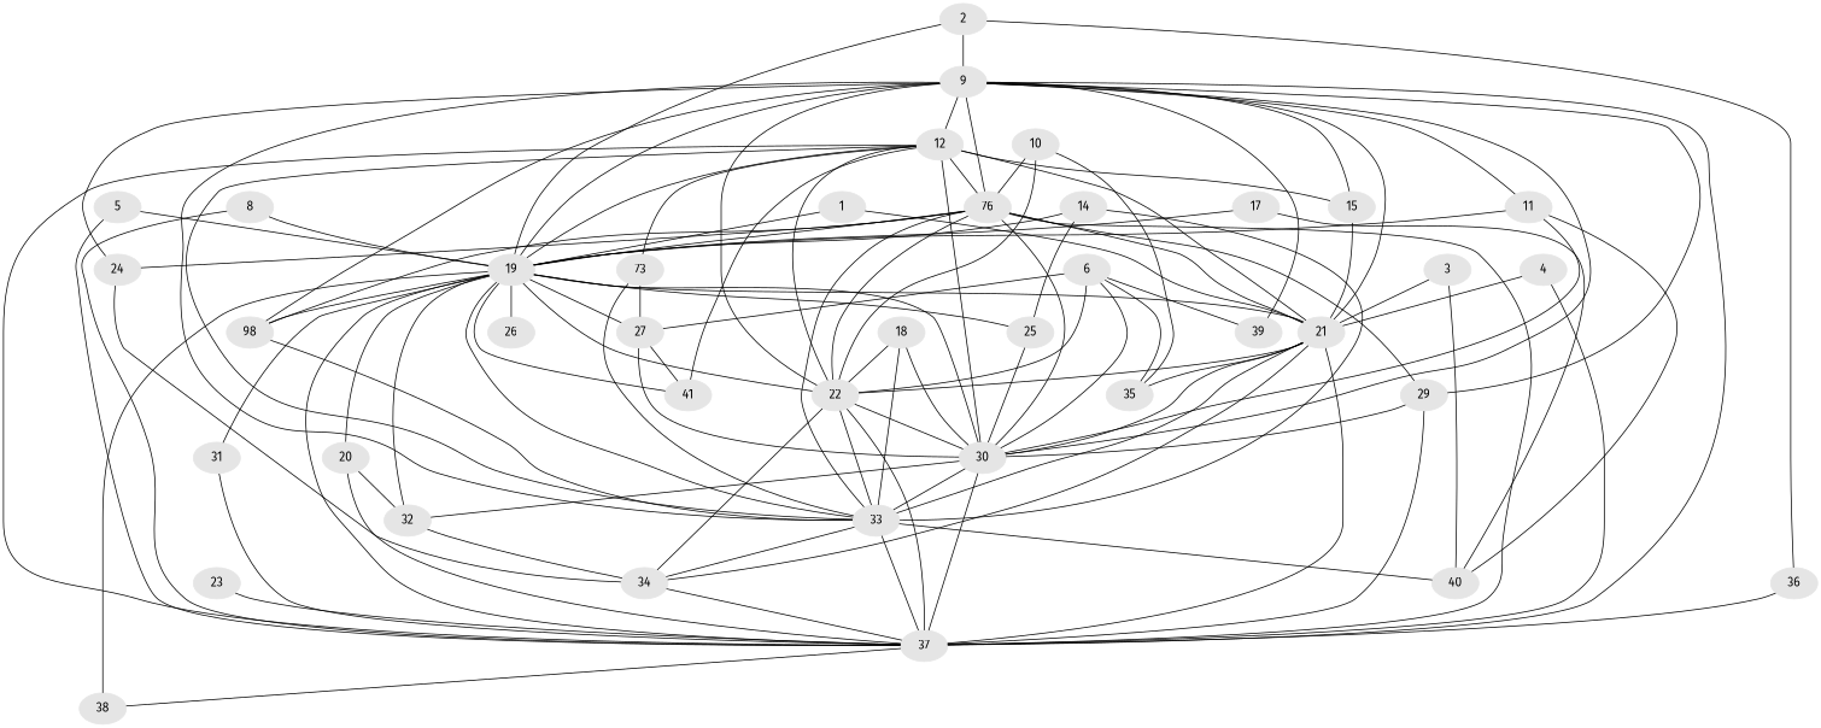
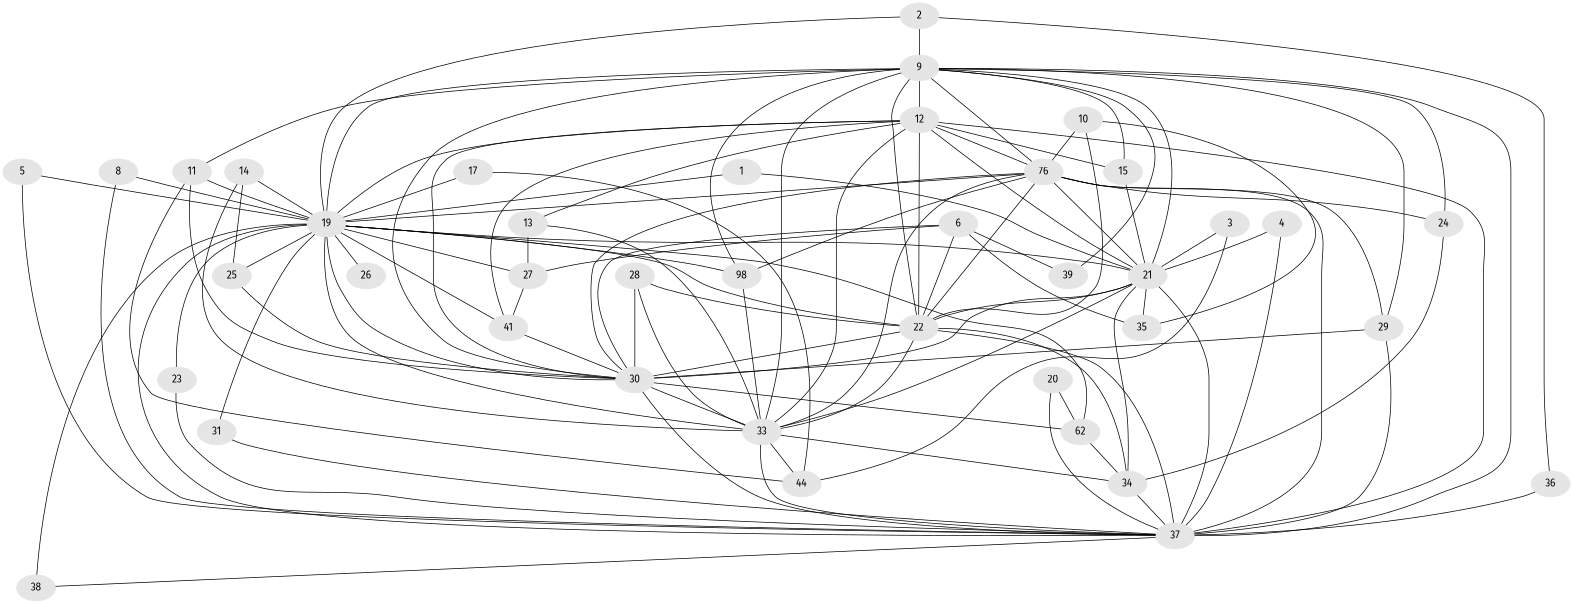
  graph {
    fontname="Fira Sans"
    node [color=gray90 fontname="Fira Sans" style=filled]
    edge [fontname="Fira Sans" weight=1.0]
    1
    19
    21
    37
    22
    27
    30
    33
    n9 [label=98]
    41
    25
    23
    26
    31
-   32
+   32 [label=62]
    38
    35
    34
    2
    9
    36
    39
    11
    12
    15
    n26 [label=76]
    24
    29
    3
-   40
+   40 [label=44]
    4
    5
    6
    8
-   13 [label=73]
+   13
    10
    14
    17
-   18
+   18 [label=28]
    20
    1 -- 19
    1 -- 21
    19 -- 21 [weight=2.0]
    19 -- 37
    19 -- 22
    19 -- 27 [weight=2.0]
    19 -- 30
    19 -- 33 [weight=3.0]
    19 -- n9
    19 -- 41
    19 -- 25
-   19 -- 20
+   19 -- 23
    19 -- 26
    19 -- 31
    19 -- 32
    19 -- 38 [weight=2.0]
    21 -- 37 [weight=3.0]
    21 -- 22 [weight=5.0]
    21 -- 30 [weight=2.0]
    21 -- 33 [weight=3.0]
    21 -- 35
    21 -- 34
    37 -- 38
    22 -- 37
    22 -- 30
    22 -- 33
    22 -- 34
-   27 -- 30
+   41 -- 30
    27 -- 41
    30 -- 37
    30 -- 33 [weight=4.0]
    30 -- 32
    33 -- 37
    33 -- 34
    33 -- 40 [weight=2.0]
    n9 -- 33
    25 -- 30
    23 -- 37
    31 -- 37
    32 -- 34
    34 -- 37
    2 -- 19
    2 -- 9
    2 -- 36
    9 -- 19
    9 -- 21 [weight=2.0]
    9 -- 37
    9 -- 22
    9 -- 30
    9 -- 33 [weight=2.0]
    9 -- n9
    9 -- 39
    9 -- 11
    9 -- 12 [weight=3.0]
    9 -- 15
    9 -- n26
    9 -- 24
    9 -- 29
    36 -- 37 [weight=2.0]
    11 -- 19
    11 -- 30
    11 -- 40
    12 -- 19
    12 -- 21 [weight=3.0]
    12 -- 37
    12 -- 22
    12 -- 30 [weight=2.0]
    12 -- 33
    12 -- 41
    12 -- 15
    12 -- n26
    12 -- 13
    15 -- 21
    n26 -- 19
    n26 -- 21 [weight=2.0]
    n26 -- 37 [weight=2.0]
    n26 -- 22
    n26 -- 30 [weight=2.0]
    n26 -- 33
    n26 -- n9
    n26 -- 24
    n26 -- 29
    24 -- 34
    29 -- 37
    29 -- 30
    3 -- 21
    3 -- 40
    4 -- 21
    4 -- 37
    5 -- 19
    5 -- 37
    6 -- 22
    6 -- 27
    6 -- 30
    6 -- 35
    6 -- 39
    8 -- 19
    8 -- 37
    13 -- 27
    13 -- 33
    10 -- 22
    10 -- 35
    10 -- n26
    14 -- 19
    14 -- 33
    14 -- 25
    17 -- 19
    17 -- 40
    18 -- 22
    18 -- 30 [weight=2.0]
    18 -- 33
    20 -- 37 [weight=2.0]
    20 -- 32
  }
